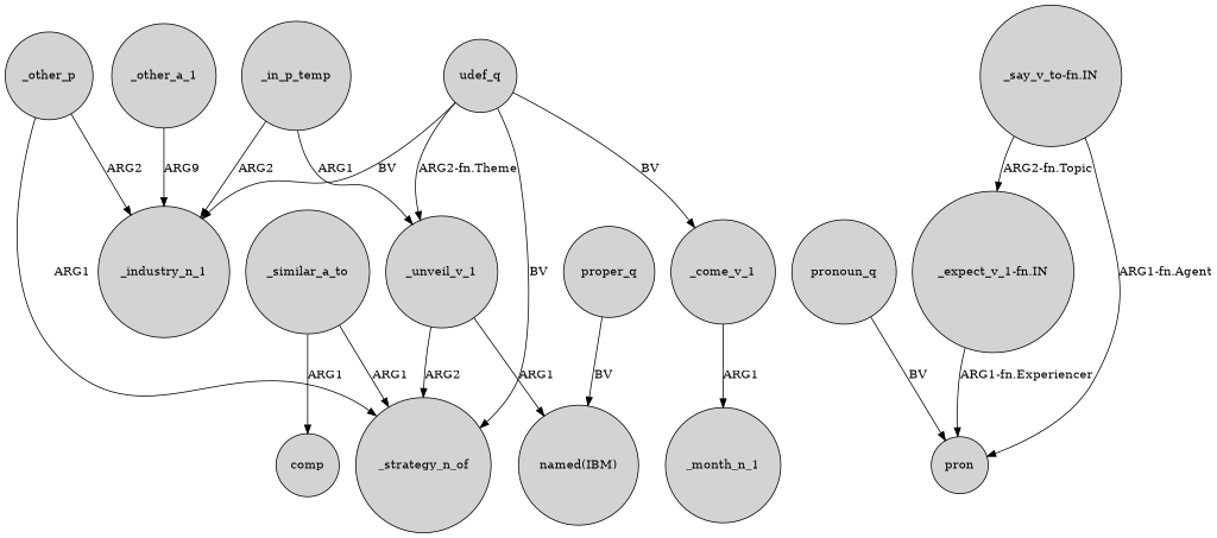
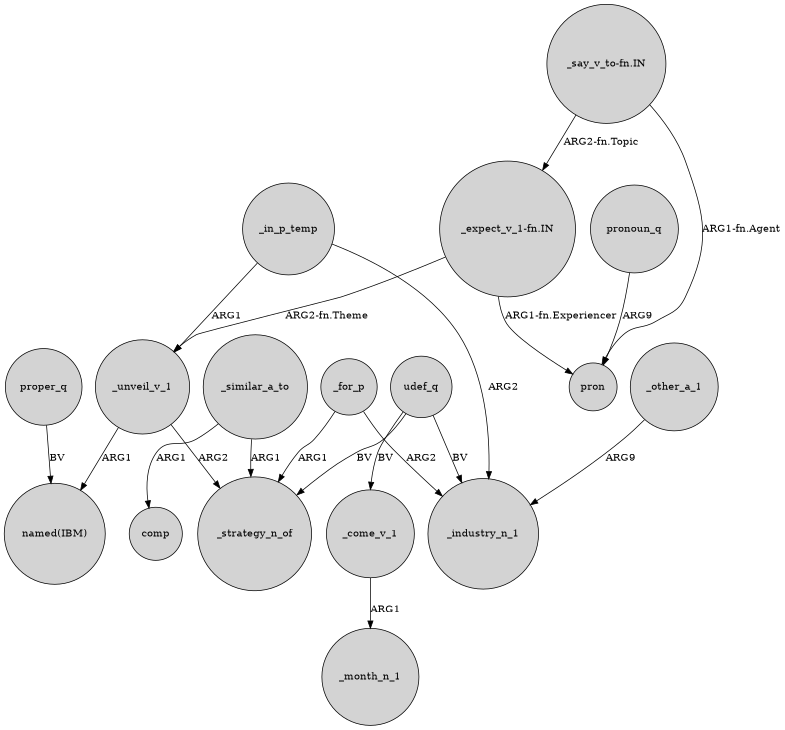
  digraph {
    node [shape=circle style=filled]
    _similar_a_to
    comp
    _strategy_n_of
    _unveil_v_1
    "named(IBM)"
    "_expect_v_1-fn.IN"
    pron
-   _for_p [label=_other_p]
+   _for_p
    _industry_n_1
    _in_p_temp
    proper_q
    udef_q
    _come_v_1
    pronoun_q
    "_say_v_to-fn.IN"
    _other_a_1
    _month_n_1
    _similar_a_to -> comp [label=ARG1]
    _similar_a_to -> _strategy_n_of [label=ARG1]
    _unveil_v_1 -> _strategy_n_of [label=ARG2]
    _unveil_v_1 -> "named(IBM)" [label=ARG1]
-   udef_q -> _unveil_v_1 [label="ARG2-fn.Theme"]
+   "_expect_v_1-fn.IN" -> _unveil_v_1 [label="ARG2-fn.Theme"]
    "_expect_v_1-fn.IN" -> pron [label="ARG1-fn.Experiencer"]
    _for_p -> _strategy_n_of [label=ARG1]
    _for_p -> _industry_n_1 [label=ARG2]
    _in_p_temp -> _unveil_v_1 [label=ARG1]
    _in_p_temp -> _industry_n_1 [label=ARG2]
    proper_q -> "named(IBM)" [label=BV]
    udef_q -> _strategy_n_of [label=BV]
    udef_q -> _industry_n_1 [label=BV]
    udef_q -> _come_v_1 [label=BV]
    _come_v_1 -> _month_n_1 [label=ARG1]
-   pronoun_q -> pron [label=BV]
+   pronoun_q -> pron [label=ARG9]
    "_say_v_to-fn.IN" -> "_expect_v_1-fn.IN" [label="ARG2-fn.Topic"]
    "_say_v_to-fn.IN" -> pron [label="ARG1-fn.Agent"]
    _other_a_1 -> _industry_n_1 [label=ARG9]
  }
